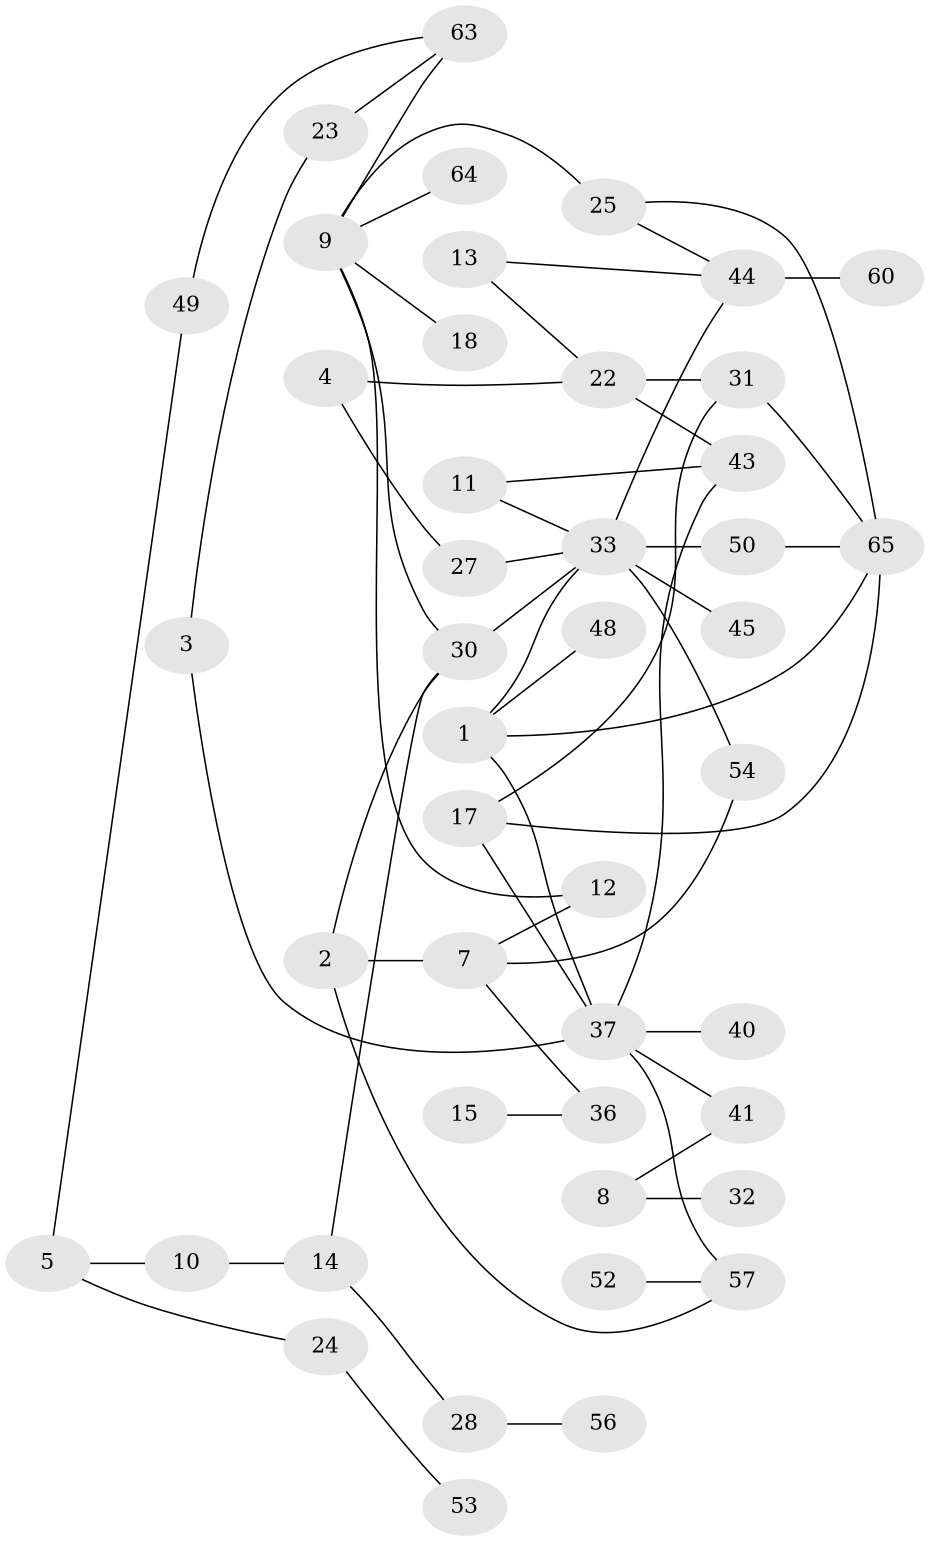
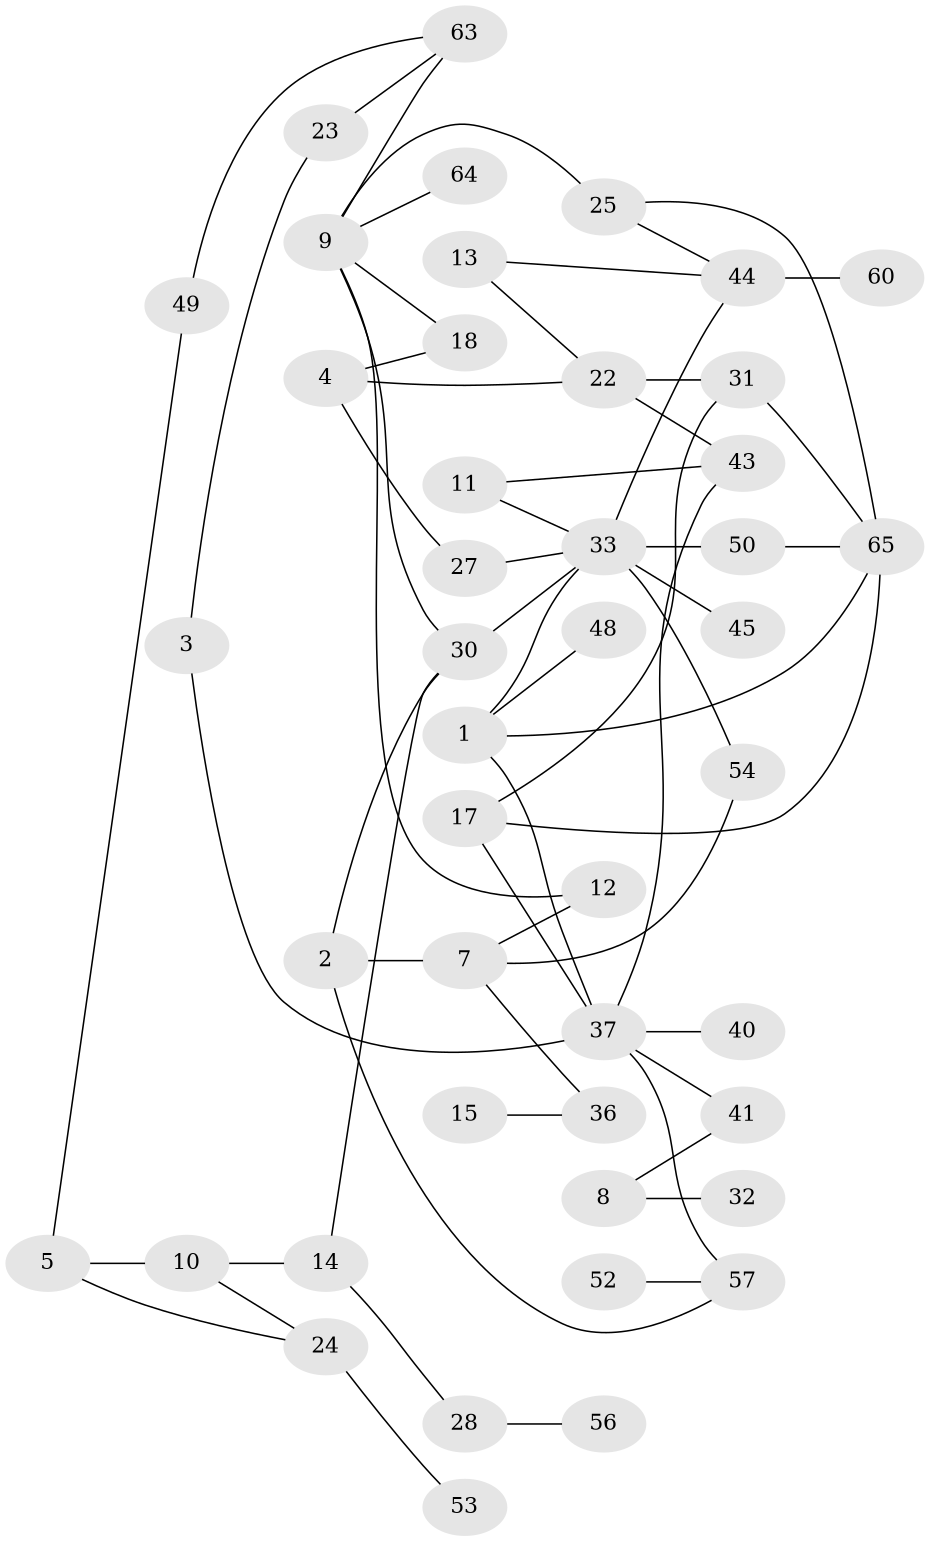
  graph {
    rankdir=LR
    node [color=gray90 style=filled]
    edge [weight=1.0]
    1
    33
    37
    48
    65
    54
    44
    45
    50
    57
    43
    41
    40
    2
    7
    30
    12
    36
    3
    23
    63
    4
    18
    27
    22
    5
    10
    24
    49
    14
    53
    8
    32
    9
    25
    64
    28
    11
    13
    31
    56
    60
    15
    17
    52
    1 -- 33
    1 -- 37
    1 -- 48
    1 -- 65
    33 -- 54
    33 -- 44
    33 -- 45
    33 -- 50
    37 -- 57
    37 -- 43
    37 -- 41
    37 -- 40
    44 -- 60
    50 -- 65
    2 -- 57
    2 -- 7
    2 -- 30
    7 -- 54
    7 -- 12
    7 -- 36
    30 -- 33
    3 -- 37
    3 -- 23
    23 -- 63
+   4 -- 18 [weight=2.0]
    4 -- 27
    4 -- 22
    27 -- 33
    22 -- 43
    22 -- 31
    5 -- 10
    5 -- 24
    5 -- 49
+   10 -- 24
    10 -- 14 [weight=3.0]
    24 -- 53
    49 -- 63
    14 -- 30
    14 -- 28
    8 -- 41
    8 -- 32
    9 -- 30 [weight=2.0]
    9 -- 12
    9 -- 63
    9 -- 18
    9 -- 25
    9 -- 64 [weight=2.0]
    25 -- 65
    25 -- 44 [weight=3.0]
    28 -- 56 [weight=2.0]
    11 -- 33
    11 -- 43
    13 -- 44
    13 -- 22 [weight=2.0]
    31 -- 65
    15 -- 36 [weight=2.0]
    17 -- 37
    17 -- 65
    17 -- 31
    52 -- 57
  }
